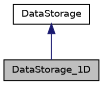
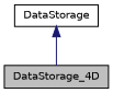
  digraph {
    node [color=black fontname=Helvetica fontsize=10 shape=record style=filled]
-   n1 [fillcolor=grey75 fontcolor=black height=0.2 label=DataStorage_1D width=0.4]
+   n1 [fillcolor=grey75 fontcolor=black height=0.2 label=DataStorage_4D width=0.4]
    n2 [fillcolor=white height=0.2 label=DataStorage width=0.4]
    n2 -> n1 [color=midnightblue dir=back fontname=Helvetica fontsize=10 labelfontname=Helvetica labelfontsize=10 style=solid]
  }
